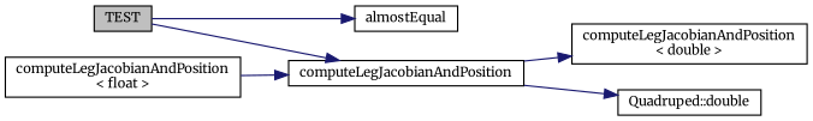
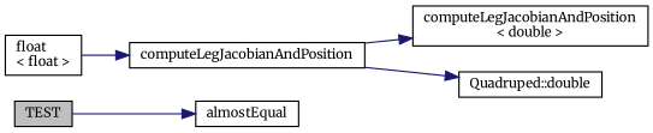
  digraph {
    fontname=Merriweather
    rankdir=LR
    node [color=black fillcolor=white fontname=Merriweather fontsize=10 shape=record style=filled]
    edge [color=midnightblue fontname=Merriweather fontsize=10 labelfontname=FreeSans labelfontsize=10 style=solid]
    n1 [fillcolor=grey75 fontcolor=black height=0.2 label=TEST width=0.4]
    n2 [height=0.2 label=almostEqual width=0.4]
    n3 [height=0.2 label=computeLegJacobianAndPosition width=0.4]
    n4 [height=0.2 label="computeLegJacobianAndPosition\l\< double \>" width=0.4]
    n5 [height=0.2 label="Quadruped::double" width=0.4]
-   n6 [height=0.2 label="computeLegJacobianAndPosition\l\< float \>" width=0.4]
+   n6 [height=0.2 label="float\l\< float \>" width=0.4]
    n1 -> n2
-   n1 -> n3
    n3 -> n4
    n3 -> n5
    n6 -> n3
  }
